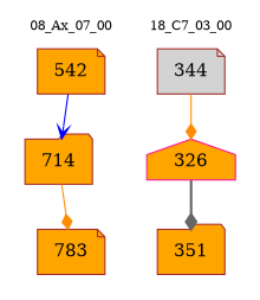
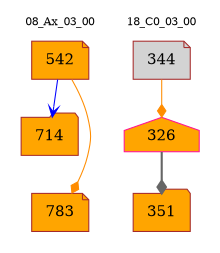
  digraph {
    node [color=brown fillcolor=orange shape=note style=filled]
    edge [arrowhead=diamond color=darkorange style=solid]
    n1 [label=542]
    n2 [label=714 shape=folder]
    n3 [label=783]
    n4 [fillcolor=lightgrey label=344]
    n5 [color=deeppink label=326 shape=house]
    n6 [label=351 shape=folder]
    subgraph cluster_1 {
      color=white
      fontsize=10
-     label="08_Ax_07_00"
+     label="08_Ax_03_00"
      n1
      n2
      n3
    }
    subgraph cluster_2 {
      color=white
      fontsize=10
-     label="18_C7_03_00"
+     label="18_C0_03_00"
      n4
      n5
      n6
    }
    n1 -> n2 [arrowhead=vee color=blue]
-   n2 -> n3
+   n1 -> n3
    n4 -> n5
    n5 -> n6 [color=gray40 style=bold]
  }
